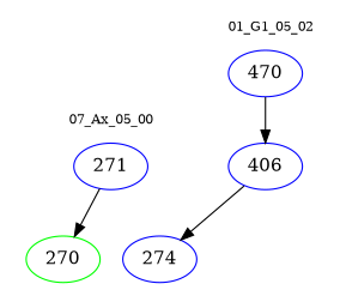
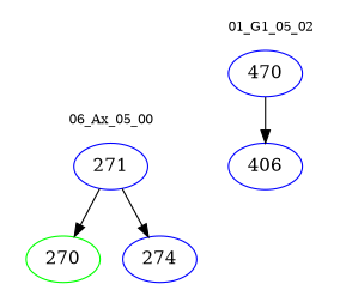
  digraph {
    node [color=blue]
    edge [color=black]
    n1 [label=271]
    n2 [color=green label=270]
    n3 [label=274]
    n4 [label=470]
    n5 [label=406]
    subgraph cluster_1 {
      color=white
      fontsize=10
-     label="07_Ax_05_00"
+     label="06_Ax_05_00"
      n1
      n2
      n3
    }
    subgraph cluster_2 {
      color=white
      fontsize=10
      label="01_G1_05_02"
      n4
      n5
    }
    n1 -> n2
-   n5 -> n3
+   n1 -> n3
    n4 -> n5
  }
